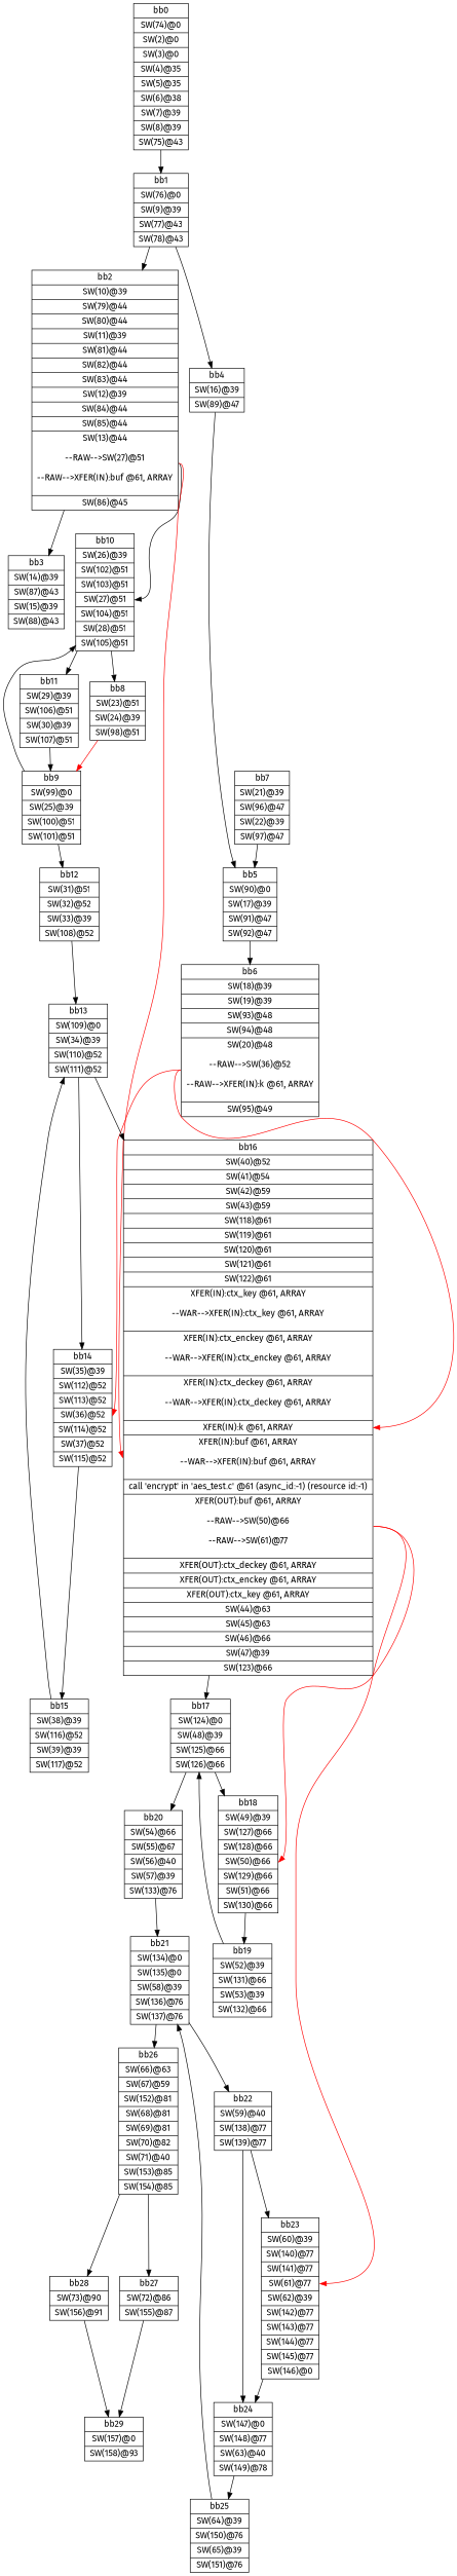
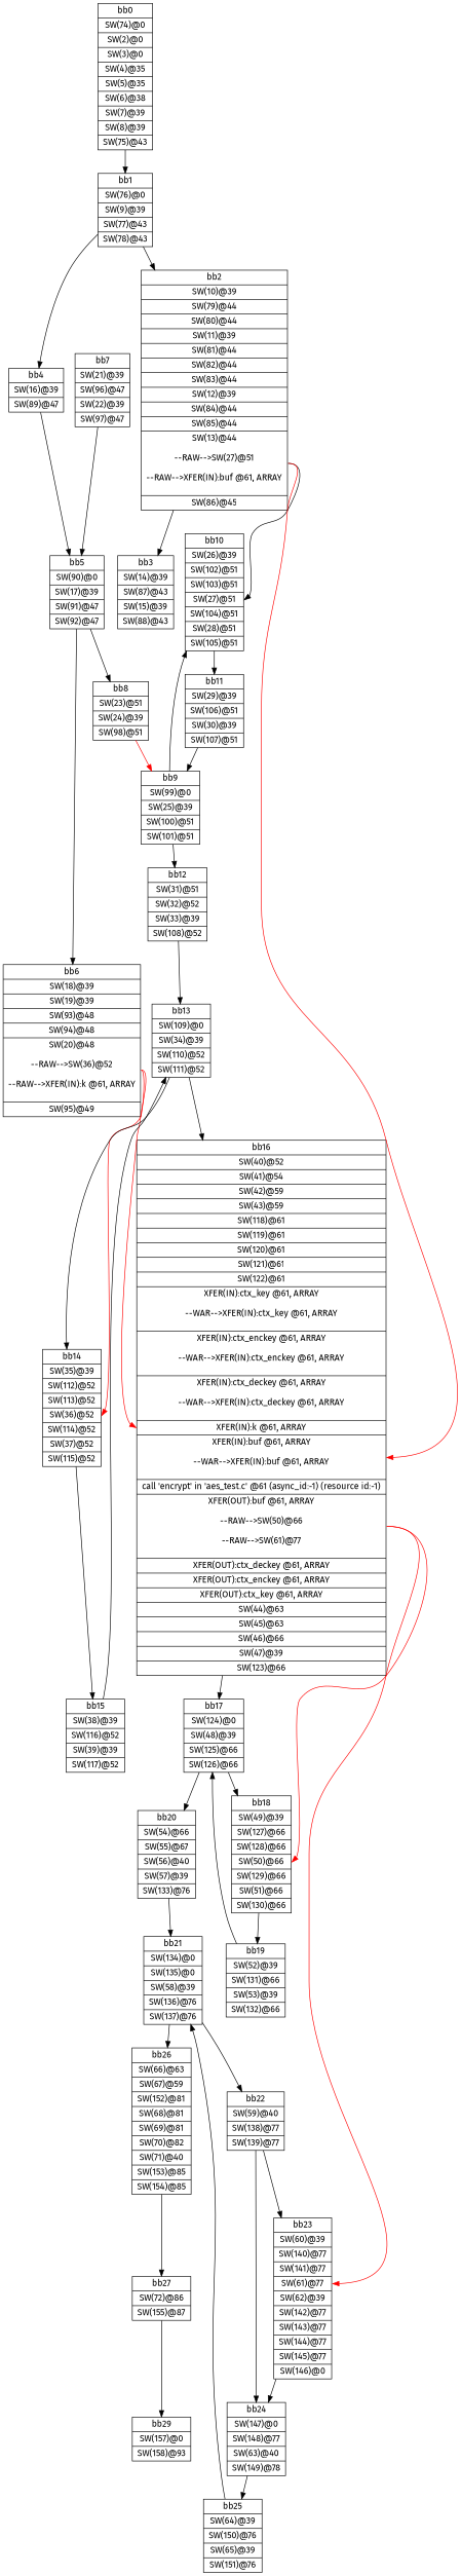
  digraph {
    fontname="Fira Sans"
    node [fontname="Fira Sans" shape=record]
    edge [fontname="Fira Sans"]
    n1 [label="{bb0|<x0x36a0270>SW(74)@0\n|<x0x2c0ad30>SW(2)@0\n|<x0x2c0c270>SW(3)@0\n|<x0x3693830>SW(4)@35\n|<x0x3693ab0>SW(5)@35\n|<x0x3695cd0>SW(6)@38\n|<x0x3693c00>SW(7)@39\n|<x0x3693d60>SW(8)@39\n|<x0x36a0780>SW(75)@43\n}"]
    n2 [label="{bb1|<x0x36a0ad0>SW(76)@0\n|<x0x36941d0>SW(9)@39\n|<x0x36a0c70>SW(77)@43\n|<x0x36a0e40>SW(78)@43\n}"]
    n3 [label="{bb2|<x0x3695470>SW(10)@39\n|<x0x36a1280>SW(79)@44\n|<x0x36a13d0>SW(80)@44\n|<x0x3695ab0>SW(11)@39\n|<x0x36a1570>SW(81)@44\n|<x0x36a1740>SW(82)@44\n|<x0x36a1df0>SW(83)@44\n|<x0x3695640>SW(12)@39\n|<x0x36a1f40>SW(84)@44\n|<x0x36a18e0>SW(85)@44\n|<x0x3695810>SW(13)@44\n\n--RAW--\>SW(27)@51\n\n--RAW--\>XFER(IN):buf @61, ARRAY\n\n|<x0x36a1b20>SW(86)@45\n}"]
    n4 [label="{bb4|<x0x3698350>SW(16)@39\n|<x0x36a25a0>SW(89)@47\n}"]
    n5 [label="{bb3|<x0x3696010>SW(14)@39\n|<x0x36a2320>SW(87)@43\n|<x0x36960d0>SW(15)@39\n|<x0x36a24e0>SW(88)@43\n}"]
    n6 [label="{bb10|<x0x3696d20>SW(26)@39\n|<x0x36a4930>SW(102)@51\n|<x0x36a4b00>SW(103)@51\n|<x0x3696e80>SW(27)@51\n|<x0x36a4d20>SW(104)@51\n|<x0x36971d0>SW(28)@51\n|<x0x36a6230>SW(105)@51\n}"]
    n7 [label="{bb16|<x0x3698830>SW(40)@52\n|<x0x36989b0>SW(41)@54\n|<x0x3698c90>SW(42)@59\n|<x0x369a150>SW(43)@59\n|<x0x36a3610>SW(118)@61\n|<x0x36a77b0>SW(119)@61\n|<x0x36a79c0>SW(120)@61\n|<x0x36a7bd0>SW(121)@61\n|<x0x36a7d60>SW(122)@61\n|<x0x36ae900>XFER(IN):ctx_key @61, ARRAY\n\n--WAR--\>XFER(IN):ctx_key @61, ARRAY\n\n|<x0x36aeec0>XFER(IN):ctx_enckey @61, ARRAY\n\n--WAR--\>XFER(IN):ctx_enckey @61, ARRAY\n\n|<x0x36af0e0>XFER(IN):ctx_deckey @61, ARRAY\n\n--WAR--\>XFER(IN):ctx_deckey @61, ARRAY\n\n|<x0x36af320>XFER(IN):k @61, ARRAY\n|<x0x36af440>XFER(IN):buf @61, ARRAY\n\n--WAR--\>XFER(IN):buf @61, ARRAY\n\n|<x0x2c0ae60>call 'encrypt' in 'aes_test.c' @61 (async_id:-1) (resource id:-1)\n|<x0x36af560>XFER(OUT):buf @61, ARRAY\n\n--RAW--\>SW(50)@66\n\n--RAW--\>SW(61)@77\n\n|<x0x36af200>XFER(OUT):ctx_deckey @61, ARRAY\n|<x0x36aefc0>XFER(OUT):ctx_enckey @61, ARRAY\n|<x0x36ae9f0>XFER(OUT):ctx_key @61, ARRAY\n|<x0x3699860>SW(44)@63\n|<x0x3699f00>SW(45)@63\n|<x0x3699960>SW(46)@66\n|<x0x3699b30>SW(47)@39\n|<x0x36a7fe0>SW(123)@66\n}"]
    n8 [label="{bb5|<x0x36a2860>SW(90)@0\n|<x0x3696170>SW(17)@39\n|<x0x36a2a00>SW(91)@47\n|<x0x36a3ef0>SW(92)@47\n}"]
    n9 [label="{bb11|<x0x36973d0>SW(29)@39\n|<x0x36a4f40>SW(106)@51\n|<x0x3697530>SW(30)@39\n|<x0x36a5140>SW(107)@51\n}"]
    n10 [label="{bb17|<x0x36a83b0>SW(124)@0\n|<x0x369b0b0>SW(48)@39\n|<x0x36a84e0>SW(125)@66\n|<x0x36a85d0>SW(126)@66\n}"]
    n11 [label="{bb18|<x0x369b1b0>SW(49)@39\n|<x0x36a8ab0>SW(127)@66\n|<x0x36aa7b0>SW(128)@66\n|<x0x369b3e0>SW(50)@66\n|<x0x36a8b70>SW(129)@66\n|<x0x369b5a0>SW(51)@66\n|<x0x36a8d40>SW(130)@66\n}"]
    n12 [label="{bb23|<x0x369e370>SW(60)@39\n|<x0x36aab70>SW(140)@77\n|<x0x36aad00>SW(141)@77\n|<x0x369e5a0>SW(61)@77\n|<x0x369e740>SW(62)@39\n|<x0x36aca80>SW(142)@77\n|<x0x36aadc0>SW(143)@77\n|<x0x36aaf50>SW(144)@77\n|<x0x36ab100>SW(145)@77\n|<x0x36ab2c0>SW(146)@0\n}"]
    n13 [label="{bb6|<x0x36962d0>SW(18)@39\n|<x0x3696430>SW(19)@39\n|<x0x36a2c70>SW(93)@48\n|<x0x36a2e40>SW(94)@48\n|<x0x3696600>SW(20)@48\n\n--RAW--\>SW(36)@52\n\n--RAW--\>XFER(IN):k @61, ARRAY\n\n|<x0x36a2f00>SW(95)@49\n}"]
    n14 [label="{bb8|<x0x3696b00>SW(23)@51\n|<x0x3698070>SW(24)@39\n|<x0x36a3850>SW(98)@51\n}"]
    n15 [label="{bb14|<x0x369a950>SW(35)@39\n|<x0x36a58c0>SW(112)@52\n|<x0x36a66b0>SW(113)@52\n|<x0x369ab20>SW(36)@52\n|<x0x36a67b0>SW(114)@52\n|<x0x36986d0>SW(37)@52\n|<x0x36a6970>SW(115)@52\n}"]
    n16 [label="{bb9|<x0x36a4500>SW(99)@0\n|<x0x3696bc0>SW(25)@39\n|<x0x36a4660>SW(100)@51\n|<x0x36a4830>SW(101)@51\n}"]
    n17 [label="{bb7|<x0x3696980>SW(21)@39\n|<x0x36a31d0>SW(96)@47\n|<x0x3696a40>SW(22)@39\n|<x0x36a33d0>SW(97)@47\n}"]
    n18 [label="{bb15|<x0x369a400>SW(38)@39\n|<x0x36a6c40>SW(116)@52\n|<x0x369a5d0>SW(39)@39\n|<x0x36a6e40>SW(117)@52\n}"]
    n19 [label="{bb12|<x0x3697650>SW(31)@51\n|<x0x3697840>SW(32)@52\n|<x0x3697ad0>SW(33)@39\n|<x0x36a5310>SW(108)@52\n}"]
    n20 [label="{bb13|<x0x36a5600>SW(109)@0\n|<x0x3697c70>SW(34)@39\n|<x0x36a5c80>SW(110)@52\n|<x0x36a5dd0>SW(111)@52\n}"]
    n21 [label="{bb20|<x0x369de70>SW(54)@66\n|<x0x369df90>SW(55)@67\n|<x0x369dac0>SW(56)@40\n|<x0x369dc90>SW(57)@39\n|<x0x36a9420>SW(133)@76\n}"]
    n22 [label="{bb19|<x0x369b640>SW(52)@39\n|<x0x36a9080>SW(131)@66\n|<x0x369b870>SW(53)@39\n|<x0x36aa5a0>SW(132)@66\n}"]
    n23 [label="{bb24|<x0x36ab540>SW(147)@0\n|<x0x36ab6e0>SW(148)@77\n|<x0x369e8a0>SW(63)@40\n|<x0x36ab8a0>SW(149)@78\n}"]
    n24 [label="{bb21|<x0x36a9730>SW(134)@0\n|<x0x36a98d0>SW(135)@0\n|<x0x369e0a0>SW(58)@39\n|<x0x36a9a70>SW(136)@76\n|<x0x36a9c10>SW(137)@76\n}"]
    n25 [label="{bb22|<x0x369e140>SW(59)@40\n|<x0x36a9cd0>SW(138)@77\n|<x0x36a9d70>SW(139)@77\n}"]
    n26 [label="{bb26|<x0x369ee40>SW(66)@63\n|<x0x369efc0>SW(67)@59\n|<x0x36ac160>SW(152)@81\n|<x0x369f8d0>SW(68)@81\n|<x0x369f190>SW(69)@81\n|<x0x369f410>SW(70)@82\n|<x0x369f5c0>SW(71)@40\n|<x0x36ac220>SW(153)@85\n|<x0x36ac3b0>SW(154)@85\n}"]
    n27 [label="{bb27|<x0x369b910>SW(72)@86\n|<x0x36acd20>SW(155)@87\n}"]
-   n28 [label="{bb28|<x0x369ba50>SW(73)@90\n|<x0x36ad030>SW(156)@91\n}"]
    n29 [label="{bb25|<x0x369ead0>SW(64)@39\n|<x0x36abbe0>SW(150)@76\n|<x0x369ed00>SW(65)@39\n|<x0x36abde0>SW(151)@76\n}"]
    n30 [label="{bb29|<x0x36ad0f0>SW(157)@0\n|<x0x36ad270>SW(158)@93\n}"]
    n1 -> n2
    n2 -> n3
    n2 -> n4
    n3 -> n5
    n3 -> n6 [color=black headport=x0x3696e80 tailport=x0x3695810]
    n3 -> n7 [color=red headport=x0x36af440 tailport=x0x3695810]
    n4 -> n8
    n6 -> n9
    n7 -> n10
    n7 -> n11 [color=red headport=x0x369b3e0 tailport=x0x36af560]
    n7 -> n12 [color=red headport=x0x369e5a0 tailport=x0x36af560]
    n8 -> n13
-   n6 -> n14
+   n8 -> n14
    n9 -> n16
    n10 -> n11
    n10 -> n21
    n11 -> n22
    n12 -> n23
    n13 -> n7 [color=red headport=x0x36af320 tailport=x0x3696600]
    n13 -> n15 [color=red headport=x0x369ab20 tailport=x0x3696600]
    n14 -> n16 [color=red]
    n15 -> n18
    n16 -> n6
    n16 -> n19
    n17 -> n8
    n18 -> n20
    n19 -> n20
    n20 -> n7
    n20 -> n15
    n21 -> n24
    n22 -> n10
    n23 -> n29
    n24 -> n25
    n24 -> n26
    n25 -> n12
    n25 -> n23
    n26 -> n27
-   n26 -> n28
    n27 -> n30
-   n28 -> n30
    n29 -> n24
  }
